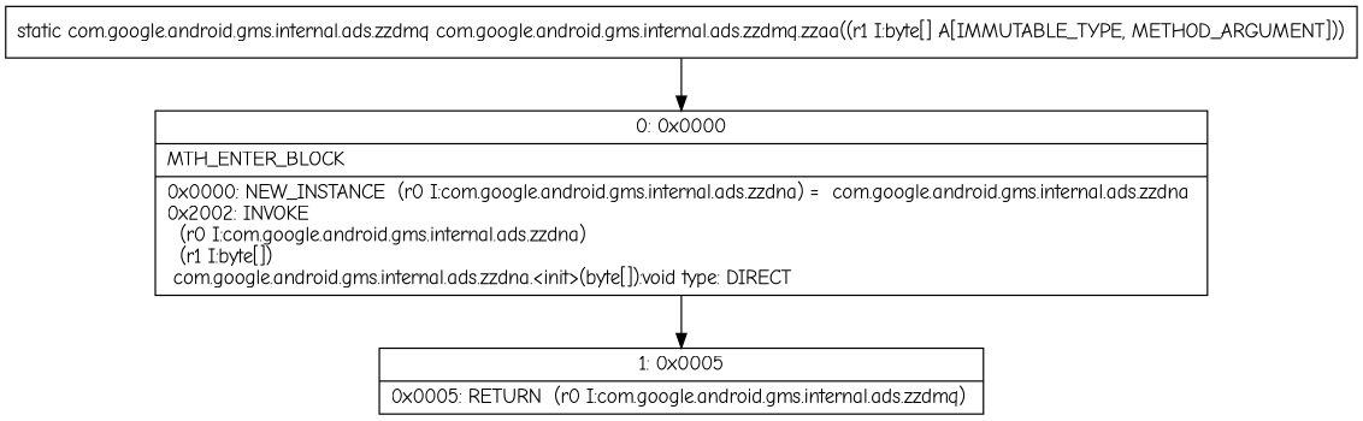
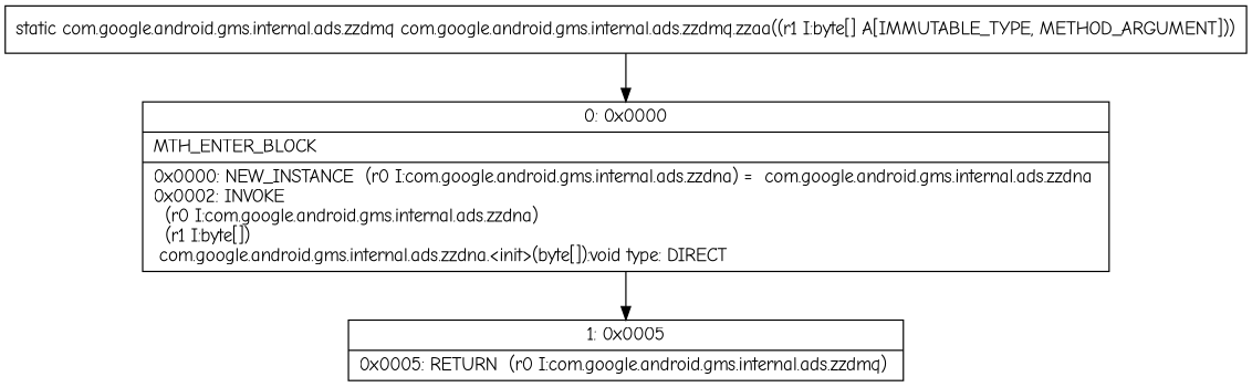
  digraph {
    fontname="Comic Neue"
    node [shape=record fontname="Comic Neue"]
    edge [fontname="Comic Neue"]
-   n1 [label="{0\:\ 0x0000|MTH_ENTER_BLOCK\l|0x0000: NEW_INSTANCE  (r0 I:com.google.android.gms.internal.ads.zzdna) =  com.google.android.gms.internal.ads.zzdna \l0x2002: INVOKE  \l  (r0 I:com.google.android.gms.internal.ads.zzdna)\l  (r1 I:byte[])\l com.google.android.gms.internal.ads.zzdna.\<init\>(byte[]):void type: DIRECT \l}"]
+   n1 [label="{0\:\ 0x0000|MTH_ENTER_BLOCK\l|0x0000: NEW_INSTANCE  (r0 I:com.google.android.gms.internal.ads.zzdna) =  com.google.android.gms.internal.ads.zzdna \l0x0002: INVOKE  \l  (r0 I:com.google.android.gms.internal.ads.zzdna)\l  (r1 I:byte[])\l com.google.android.gms.internal.ads.zzdna.\<init\>(byte[]):void type: DIRECT \l}"]
    n2 [label="{1\:\ 0x0005|0x0005: RETURN  (r0 I:com.google.android.gms.internal.ads.zzdmq) \l}"]
    n3 [label="{static com.google.android.gms.internal.ads.zzdmq com.google.android.gms.internal.ads.zzdmq.zzaa((r1 I:byte[] A[IMMUTABLE_TYPE, METHOD_ARGUMENT])) }"]
    n1 -> n2
    n3 -> n1
  }
